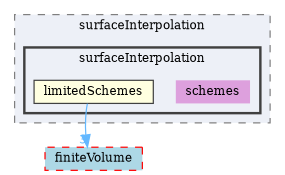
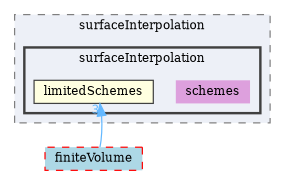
  digraph {
    compound=true
    fontname="DejaVu Serif"
    node [fontname="DejaVu Serif" fontsize=10 shape=box style=filled]
    n1 [height=0.2 label=schemes shape=plaintext width=0.4 fillcolor=plum]
    n2 [color=grey25 fillcolor=lightyellow height=0.2 label=limitedSchemes width=0.4]
    n3 [color=red fillcolor=lightblue height=0.2 label=finiteVolume style="filled,dashed" width=0.4]
    subgraph cluster_1 {
      bgcolor="#edf0f7"
      fontsize=10
      label=surfaceInterpolation
      pencolor=grey50
      style="filled,dashed"
      subgraph cluster_2 {
        bgcolor="#edf0f7"
        fontsize=10
        pencolor=grey25
        style="filled,bold"
        n1
        n2
      }
    }
-   n2 -> n3 [color=steelblue1 fontcolor=steelblue1 fontname="DejaVu Serif" fontsize=10 headlabel=3 labeldistance=1.5 labelfontname=Helvetica labelfontsize=10 style=solid]
+   n3 -> n2 [color=steelblue1 fontcolor=steelblue1 fontname="DejaVu Serif" fontsize=10 headlabel=3 labeldistance=1.5 labelfontname=Helvetica labelfontsize=10 style=solid]
  }
